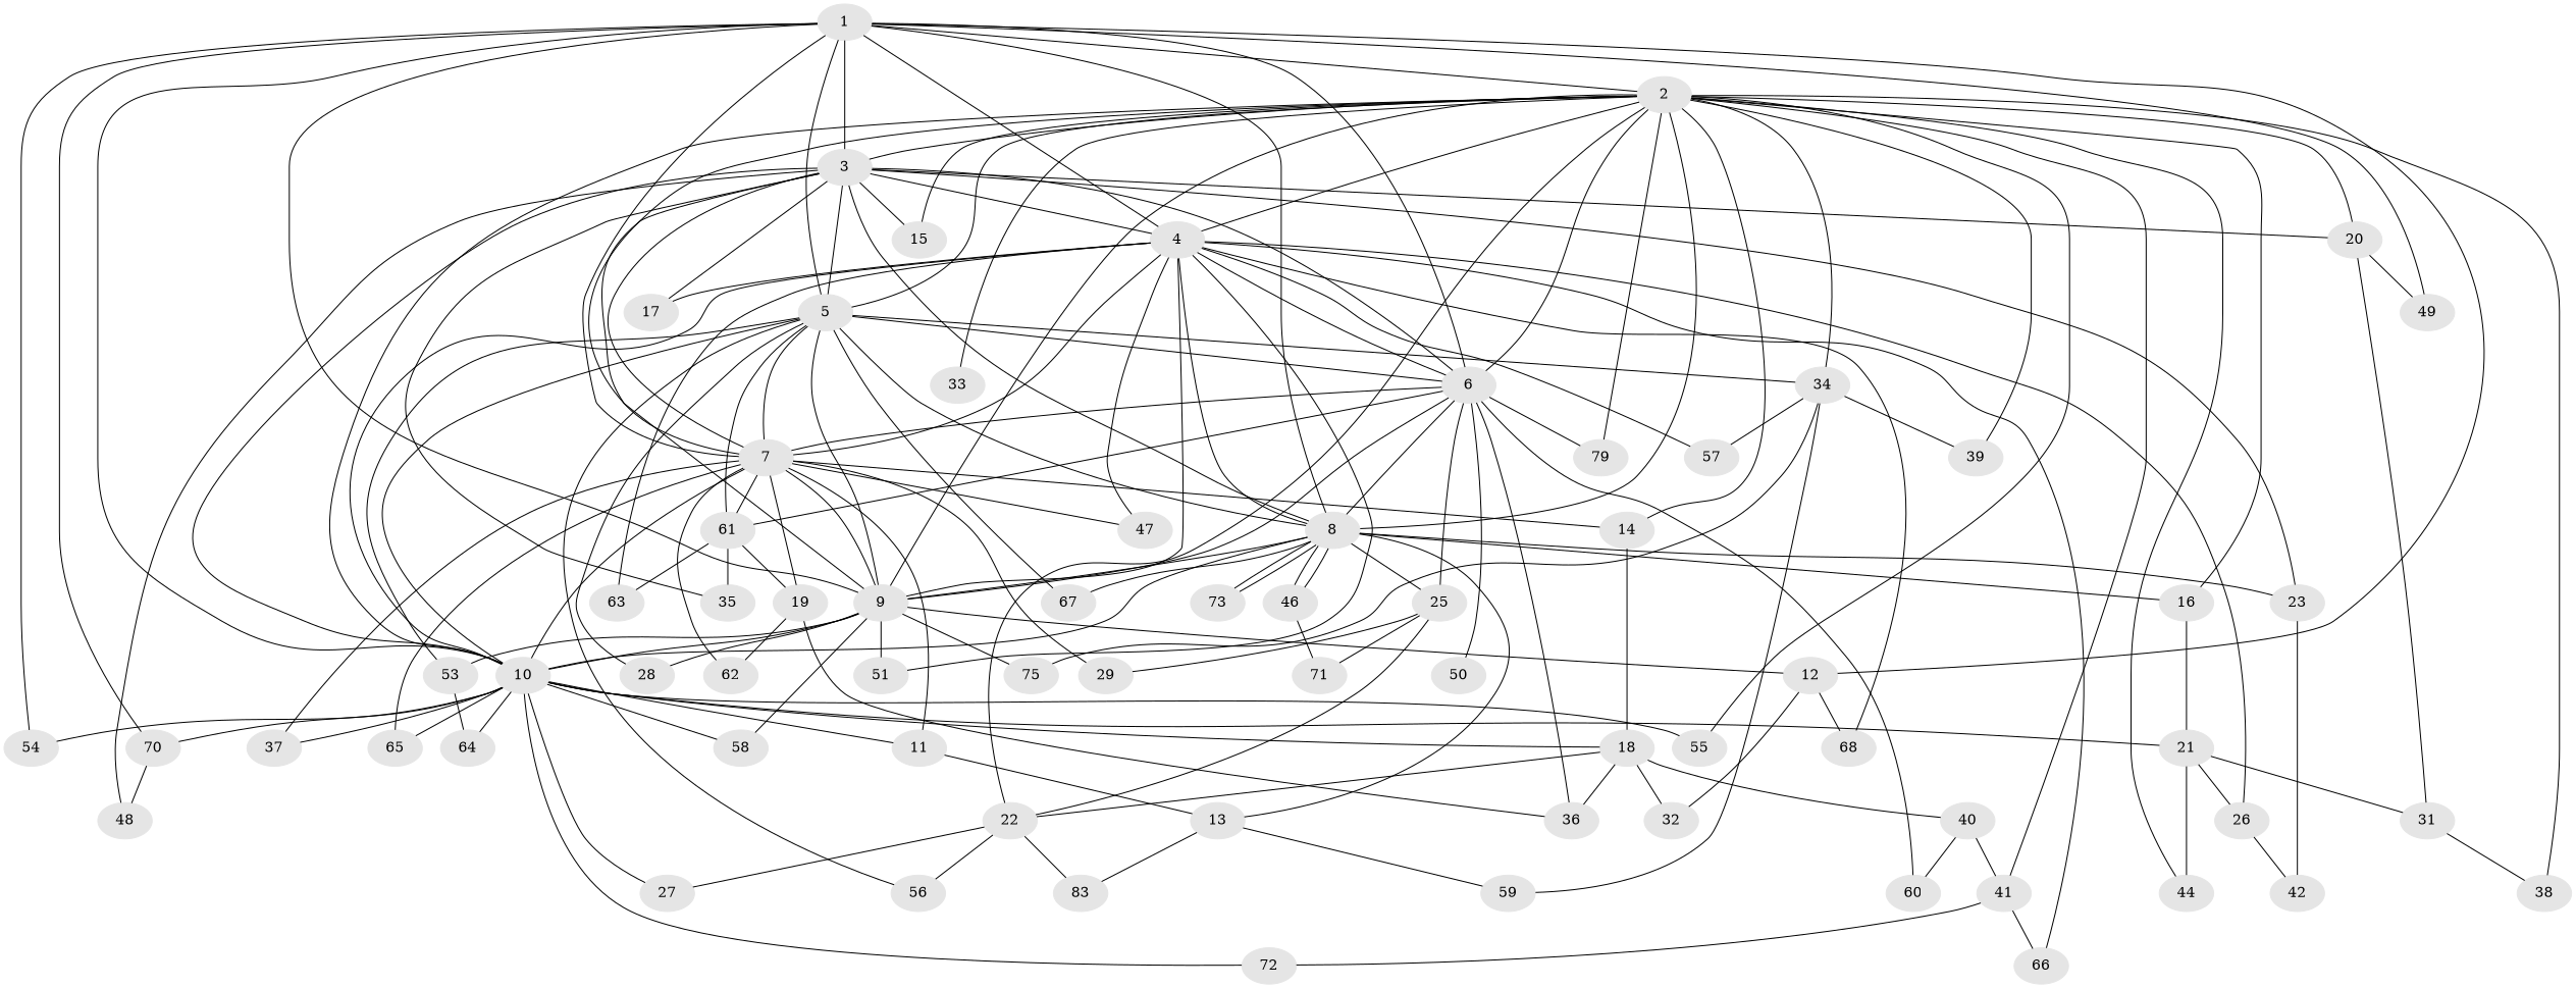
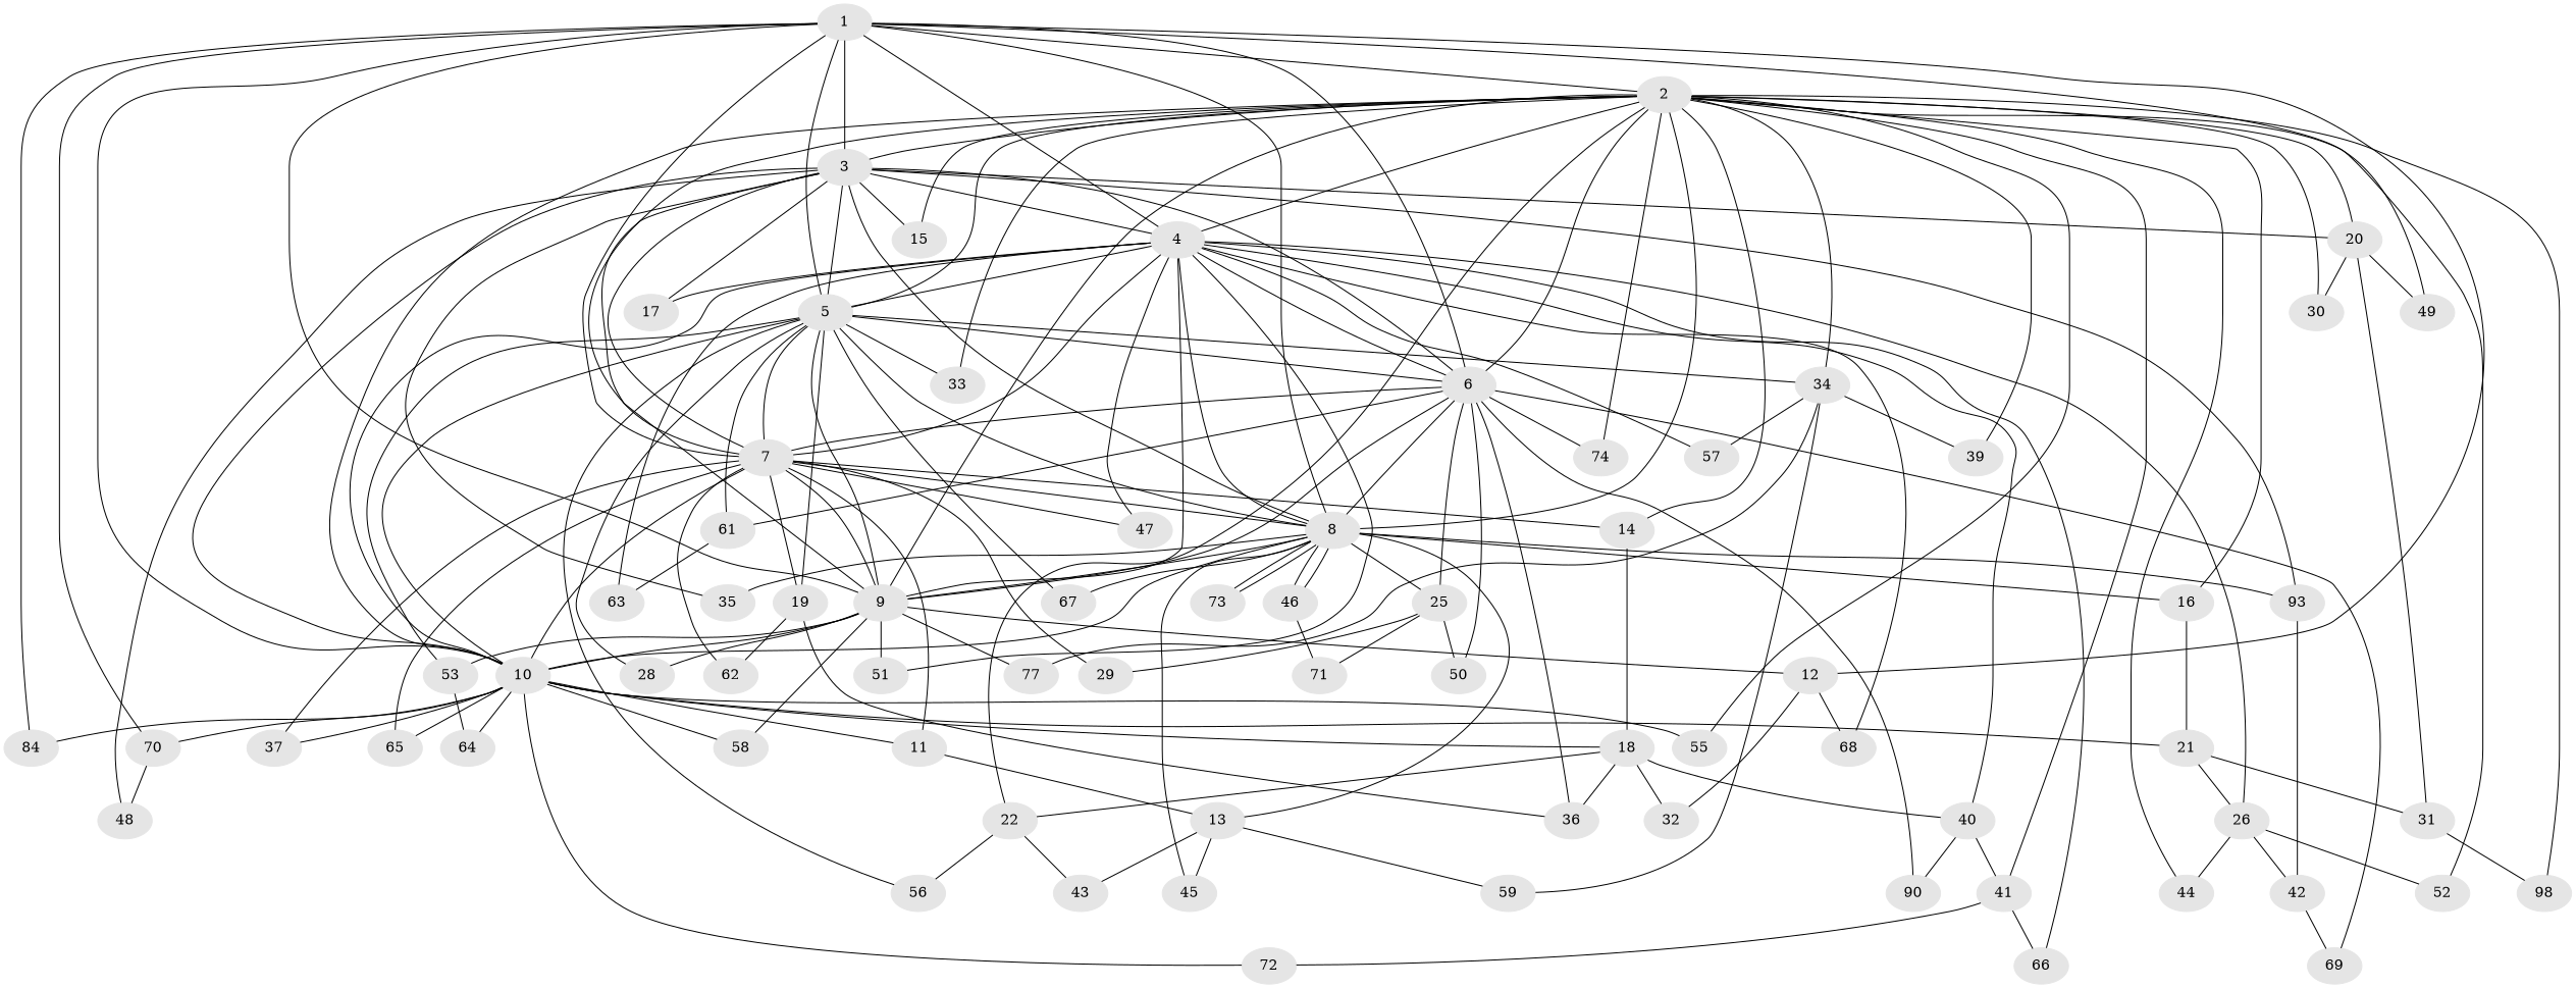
  graph {
    node [color=gray90 style=filled]
    1
    2
    3
    4
    5
    6
    7
    8
    9
    10
    12
    49
-   54
+   54 [label=84]
    70
    14
    15
    16
    20
    22
+   30
    33
    34
-   38
+   38 [label=98]
    39
    41
    44
+   52
    55
-   74 [label=79]
+   74
    17
-   23
+   23 [label=93]
    35
    48
    26
    40
    47
    51
    57
    63
    66
    68
    19
    28
    53
    56
    61
    67
    25
    50
-   60
+   60 [label=90]
+   69
    36
    11
    29
    37
    62
    65
    13
+   45
    46
    73
    58
-   75
+   75 [label=77]
    18
    21
-   27
    64
    72
    32
    31
-   43 [label=83]
+   43
    59
    42
    71
    1 -- 2
    1 -- 3
    1 -- 4
    1 -- 5
    1 -- 6
    1 -- 7
    1 -- 8
    1 -- 9
    1 -- 10
    1 -- 12
    1 -- 49
    1 -- 54
    1 -- 70
    2 -- 3
    2 -- 4
    2 -- 5
    2 -- 6
    2 -- 7
    2 -- 8
    2 -- 9
    2 -- 10
    2 -- 14
    2 -- 15
    2 -- 16
    2 -- 20
    2 -- 22
+   2 -- 30
    2 -- 33
    2 -- 34
    2 -- 38
    2 -- 39
    2 -- 41
    2 -- 44
+   2 -- 52
    2 -- 55
    2 -- 74
    3 -- 4
    3 -- 5
    3 -- 6
    3 -- 7
    3 -- 8
    3 -- 9
    3 -- 10
    3 -- 15
    3 -- 20
    3 -- 17
    3 -- 23
    3 -- 35
    3 -- 48
+   4 -- 5
    4 -- 6
    4 -- 7
    4 -- 8
    4 -- 9
    4 -- 10
    4 -- 17
    4 -- 26
+   4 -- 40
    4 -- 47
    4 -- 51
    4 -- 57
    4 -- 63
    4 -- 66
    4 -- 68
    5 -- 6
    5 -- 7
    5 -- 8
    5 -- 9
    5 -- 10
+   5 -- 33
    5 -- 34
-   61 -- 19
+   5 -- 19
    5 -- 28
    5 -- 53
    5 -- 56
    5 -- 61
    5 -- 67
    6 -- 7
    6 -- 8
    6 -- 9
    6 -- 74
    6 -- 61
    6 -- 25
    6 -- 50
    6 -- 60
+   6 -- 69
    6 -- 36
-   7 -- 61
+   7 -- 8
    7 -- 9
    7 -- 10
    7 -- 14
    7 -- 47
    7 -- 19
    7 -- 11
    7 -- 29
    7 -- 37
    7 -- 62
    7 -- 65
    8 -- 9
    8 -- 10
    8 -- 16
    8 -- 23
-   61 -- 35
+   8 -- 35
    8 -- 67
    8 -- 25
    8 -- 13
+   8 -- 45
    8 -- 46
    8 -- 46
    8 -- 73
    8 -- 73
    9 -- 10
    9 -- 12
    9 -- 51
    9 -- 28
    9 -- 53
    9 -- 58
    9 -- 75
    10 -- 54
    10 -- 70
    10 -- 55
    10 -- 11
    10 -- 37
    10 -- 65
    10 -- 58
    10 -- 18
    10 -- 21
-   10 -- 27
    10 -- 64
    10 -- 72
    12 -- 68
    12 -- 32
    70 -- 48
    14 -- 18
    16 -- 21
    20 -- 49
+   20 -- 30
    20 -- 31
    22 -- 56
-   22 -- 27
    22 -- 43
    34 -- 39
    34 -- 57
    34 -- 75
    34 -- 59
    41 -- 66
    41 -- 72
    23 -- 42
-   21 -- 44
+   26 -- 44
+   26 -- 52
    26 -- 42
    40 -- 41
    40 -- 60
    19 -- 36
    19 -- 62
    53 -- 64
    61 -- 63
-   25 -- 22
+   25 -- 50
    25 -- 29
    25 -- 71
    11 -- 13
+   13 -- 45
    13 -- 43
    13 -- 59
    46 -- 71
    18 -- 22
    18 -- 40
    18 -- 36
    18 -- 32
    21 -- 26
    21 -- 31
    31 -- 38
+   42 -- 69
  }
